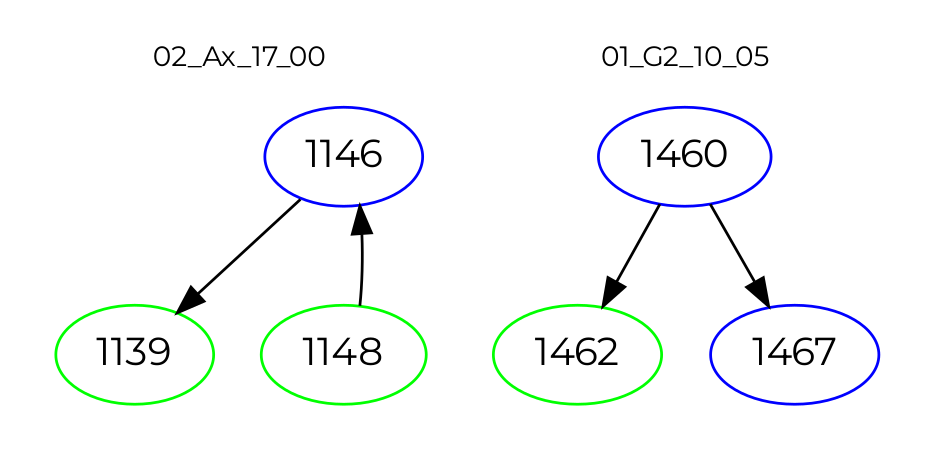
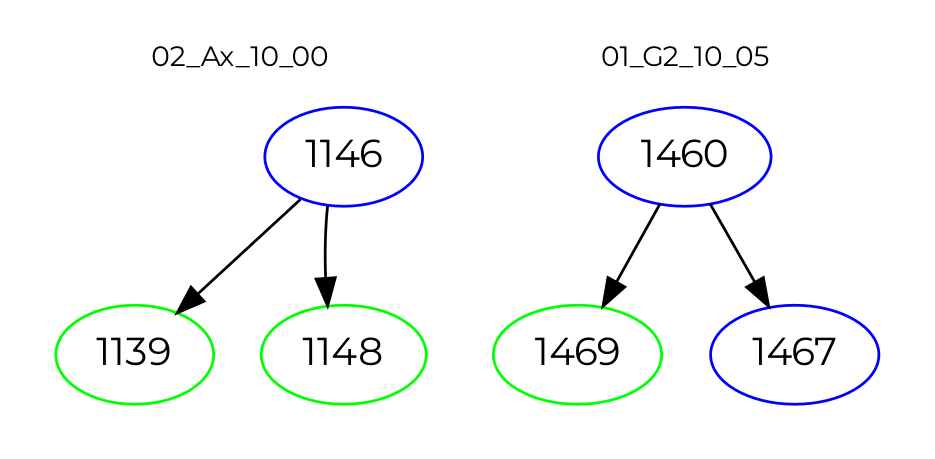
  digraph {
    fontname=Montserrat
    node [color=blue fontname=Montserrat]
    edge [color=black fontname=Montserrat]
    n1 [label=1146]
    n2 [color=green label=1139]
    n3 [color=green label=1148]
    n4 [label=1460]
-   n5 [color=green label=1462]
+   n5 [color=green label=1469]
    n6 [label=1467]
    subgraph cluster_1 {
      color=white
      fontsize=10
-     label="02_Ax_17_00"
+     label="02_Ax_10_00"
      n1
      n2
      n3
    }
    subgraph cluster_2 {
      color=white
      fontsize=10
      label="01_G2_10_05"
      n4
      n5
      n6
    }
    n1 -> n2
-   n3 -> n1
+   n1 -> n3
    n4 -> n5
    n4 -> n6
  }
